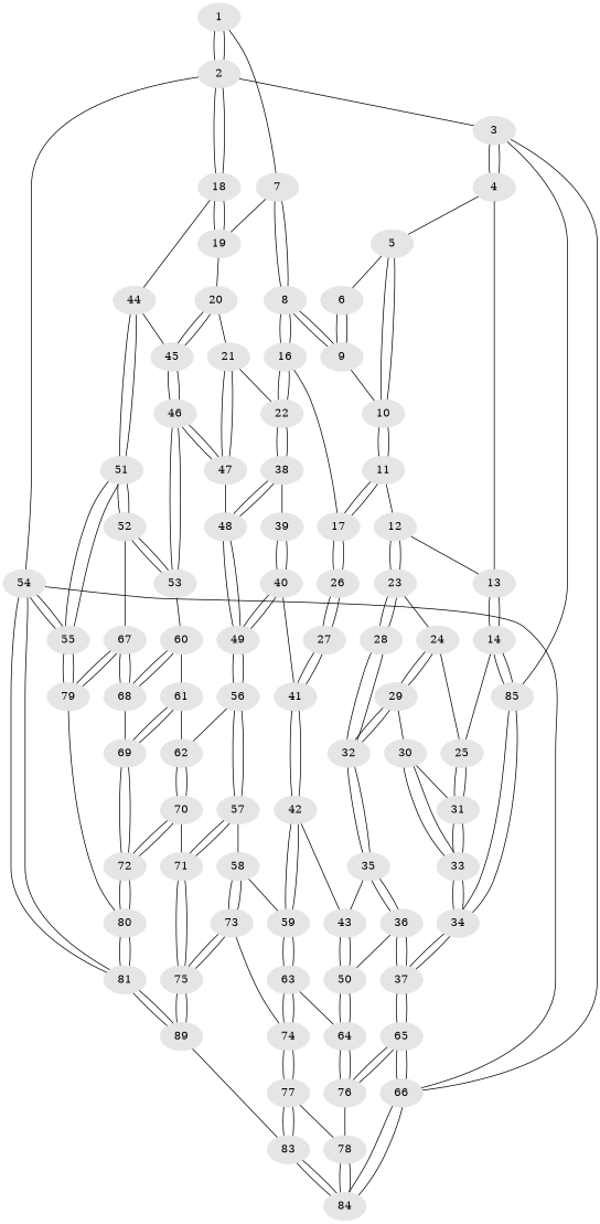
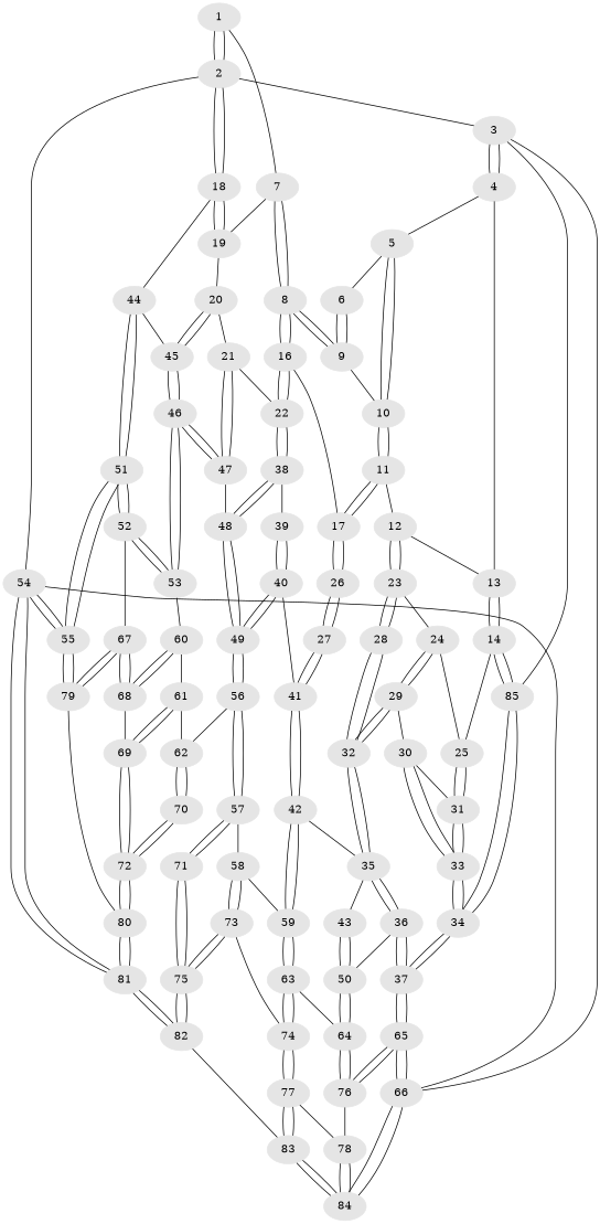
  graph {
    node [color=gray90 style=filled]
    1
    2
    7
    3
    18
    54
    8
    19
    4
    n10 [label=85]
    66
    44
    55
    81
    5
    13
    34
    84
    6
    10
    14
    9
    11
    16
    20
    17
    22
    12
    23
    26
    24
    28
    25
    31
    37
    38
    27
    45
    51
    21
    47
    46
    48
    39
    29
    32
    30
    33
    41
    40
    42
    35
    36
    43
    65
    50
    64
    76
    49
    56
    59
    63
    52
    53
    60
    57
    62
    67
    79
    68
    61
-   82 [label=89]
+   82
    80
    58
    71
    70
    73
    75
    74
    69
    72
    77
    78
    83
    1 -- 2
    1 -- 2
    1 -- 7
    2 -- 3
    2 -- 18
    2 -- 18
    2 -- 54
    7 -- 8
    7 -- 8
    7 -- 19
    3 -- 4
    3 -- 4
    3 -- n10
    3 -- 66
    18 -- 19
    18 -- 19
    18 -- 44
    54 -- 66
    54 -- 55
    54 -- 55
    54 -- 81
    54 -- 81
    8 -- 9
    8 -- 9
    8 -- 16
    8 -- 16
    19 -- 20
    4 -- 5
    4 -- 13
    n10 -- 34
    n10 -- 34
    66 -- 84
    66 -- 84
    44 -- 45
    44 -- 51
    44 -- 51
    55 -- 79
    55 -- 79
    81 -- 82
    81 -- 82
    5 -- 6
    5 -- 10
    5 -- 10
    13 -- 14
    13 -- 14
    34 -- 37
    34 -- 37
    6 -- 9
    6 -- 9
    10 -- 11
    10 -- 11
    14 -- n10
    14 -- n10
    14 -- 25
    9 -- 10
    11 -- 17
    11 -- 17
    11 -- 12
    16 -- 17
    16 -- 22
    16 -- 22
    20 -- 45
    20 -- 45
    20 -- 21
    17 -- 26
    17 -- 26
    22 -- 38
    22 -- 38
    12 -- 13
    12 -- 23
    12 -- 23
    23 -- 24
    23 -- 28
    23 -- 28
    26 -- 27
    26 -- 27
    24 -- 25
    24 -- 29
    24 -- 29
    28 -- 32
    28 -- 32
    25 -- 31
    25 -- 31
    31 -- 33
    31 -- 33
    37 -- 65
    37 -- 65
    38 -- 48
    38 -- 48
    38 -- 39
    27 -- 41
    27 -- 41
    45 -- 46
    45 -- 46
    51 -- 55
    51 -- 55
    51 -- 52
    51 -- 52
    21 -- 22
    21 -- 47
    21 -- 47
    47 -- 48
    46 -- 47
    46 -- 47
    46 -- 53
    46 -- 53
    48 -- 49
    48 -- 49
    39 -- 40
    39 -- 40
    29 -- 32
    29 -- 32
    29 -- 30
    32 -- 35
    32 -- 35
    30 -- 31
    30 -- 33
    30 -- 33
    33 -- 34
    33 -- 34
    41 -- 42
    41 -- 42
    40 -- 41
    40 -- 49
    40 -- 49
-   42 -- 43
+   42 -- 35
    42 -- 59
    42 -- 59
    35 -- 36
    35 -- 36
    35 -- 43
    36 -- 37
    36 -- 37
    36 -- 50
    43 -- 50
    43 -- 50
    65 -- 66
    65 -- 66
    65 -- 76
    65 -- 76
    50 -- 64
    50 -- 64
    64 -- 76
    64 -- 76
    76 -- 78
    49 -- 56
    49 -- 56
    56 -- 57
    56 -- 57
    56 -- 62
    59 -- 63
    59 -- 63
    63 -- 64
    63 -- 74
    63 -- 74
    52 -- 53
    52 -- 53
    52 -- 67
    53 -- 60
    60 -- 68
    60 -- 68
    60 -- 61
    57 -- 58
    57 -- 71
    57 -- 71
    62 -- 70
    62 -- 70
    67 -- 79
    67 -- 79
    67 -- 68
    67 -- 68
    79 -- 80
    68 -- 69
    61 -- 62
    61 -- 69
    61 -- 69
    82 -- 83
    80 -- 81
    80 -- 81
    58 -- 59
    58 -- 73
    58 -- 73
    71 -- 75
    71 -- 75
-   70 -- 71
    70 -- 72
    70 -- 72
    73 -- 75
    73 -- 75
    73 -- 74
    75 -- 82
    75 -- 82
    74 -- 77
    74 -- 77
    69 -- 72
    69 -- 72
    72 -- 80
    72 -- 80
    77 -- 78
    77 -- 83
    77 -- 83
    78 -- 84
    78 -- 84
    83 -- 84
    83 -- 84
  }
